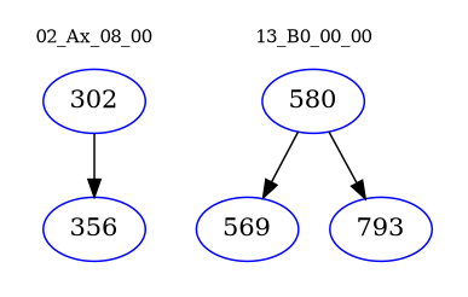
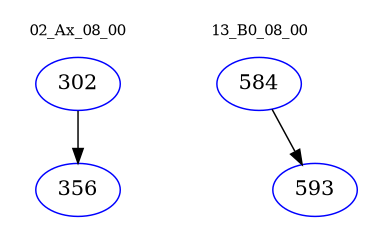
  digraph {
    node [color=blue]
    edge [color=black]
    n1 [label=302]
    n2 [label=356]
-   n3 [label=580]
-   n4 [label=569]
-   n5 [label=793]
+   n3 [label=584]
+   n5 [label=593]
    subgraph cluster_1 {
      color=white
      fontsize=10
      label="02_Ax_08_00"
      n1
      n2
    }
    subgraph cluster_2 {
      color=white
      fontsize=10
-     label="13_B0_00_00"
+     label="13_B0_08_00"
      n3
-     n4
      n5
    }
    n1 -> n2
-   n3 -> n4
    n3 -> n5
  }
